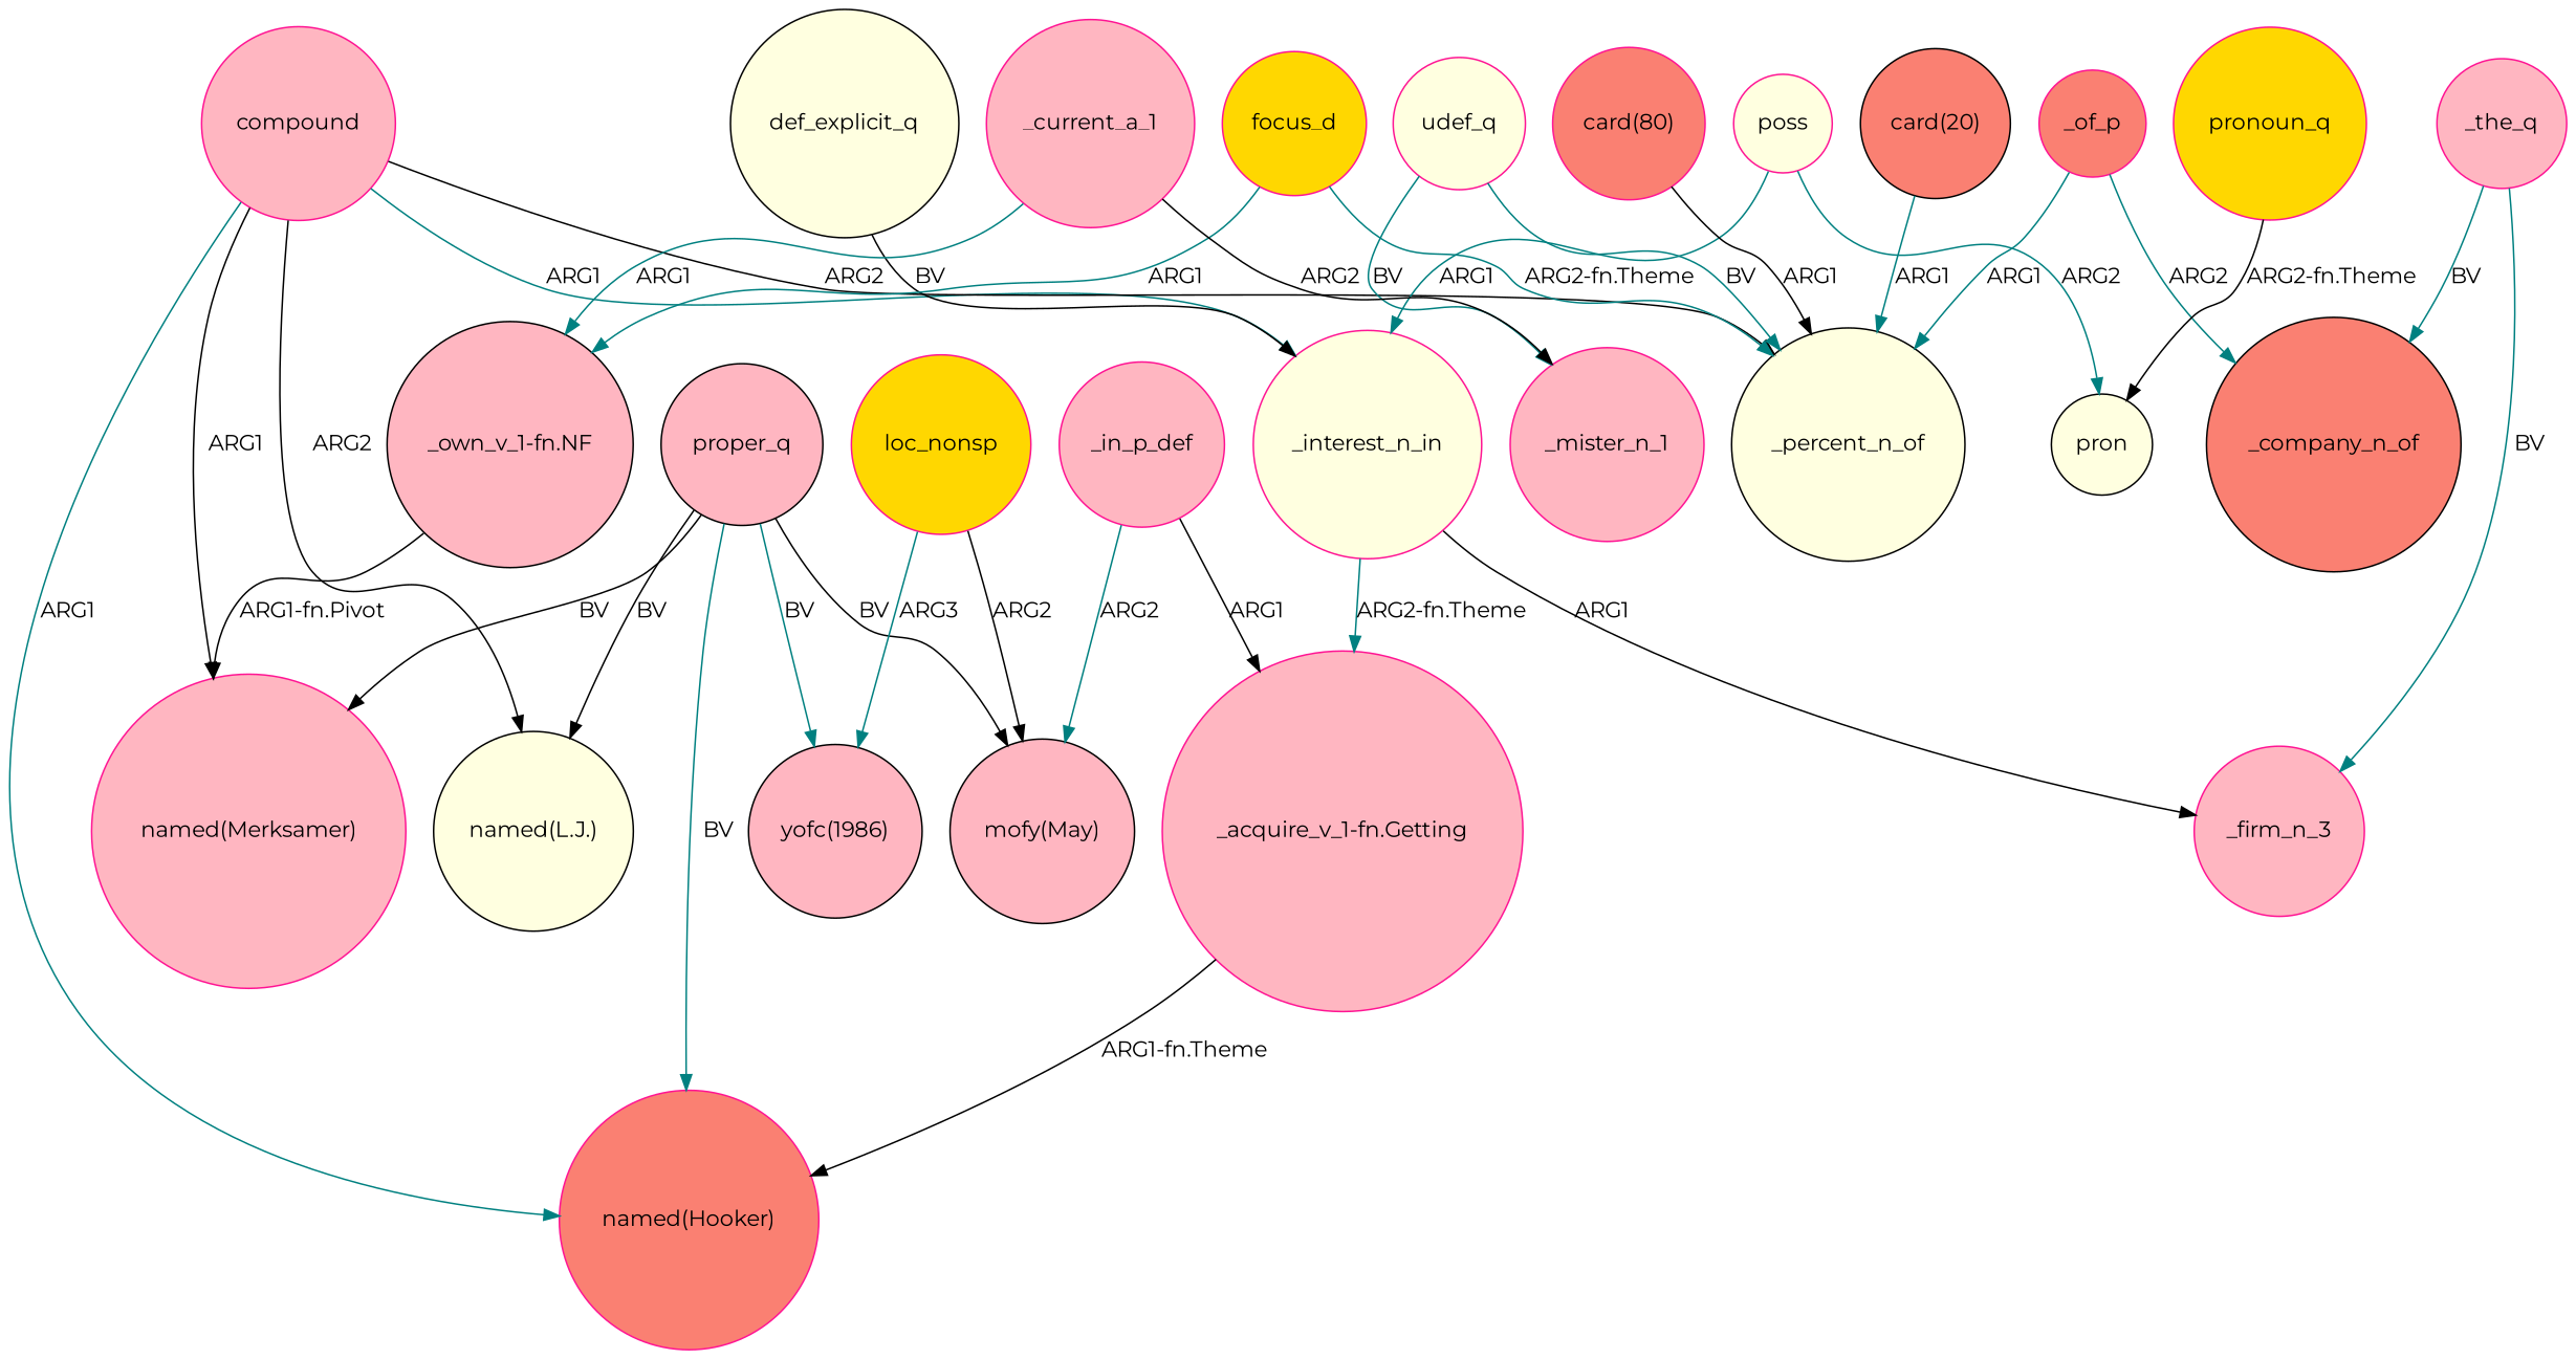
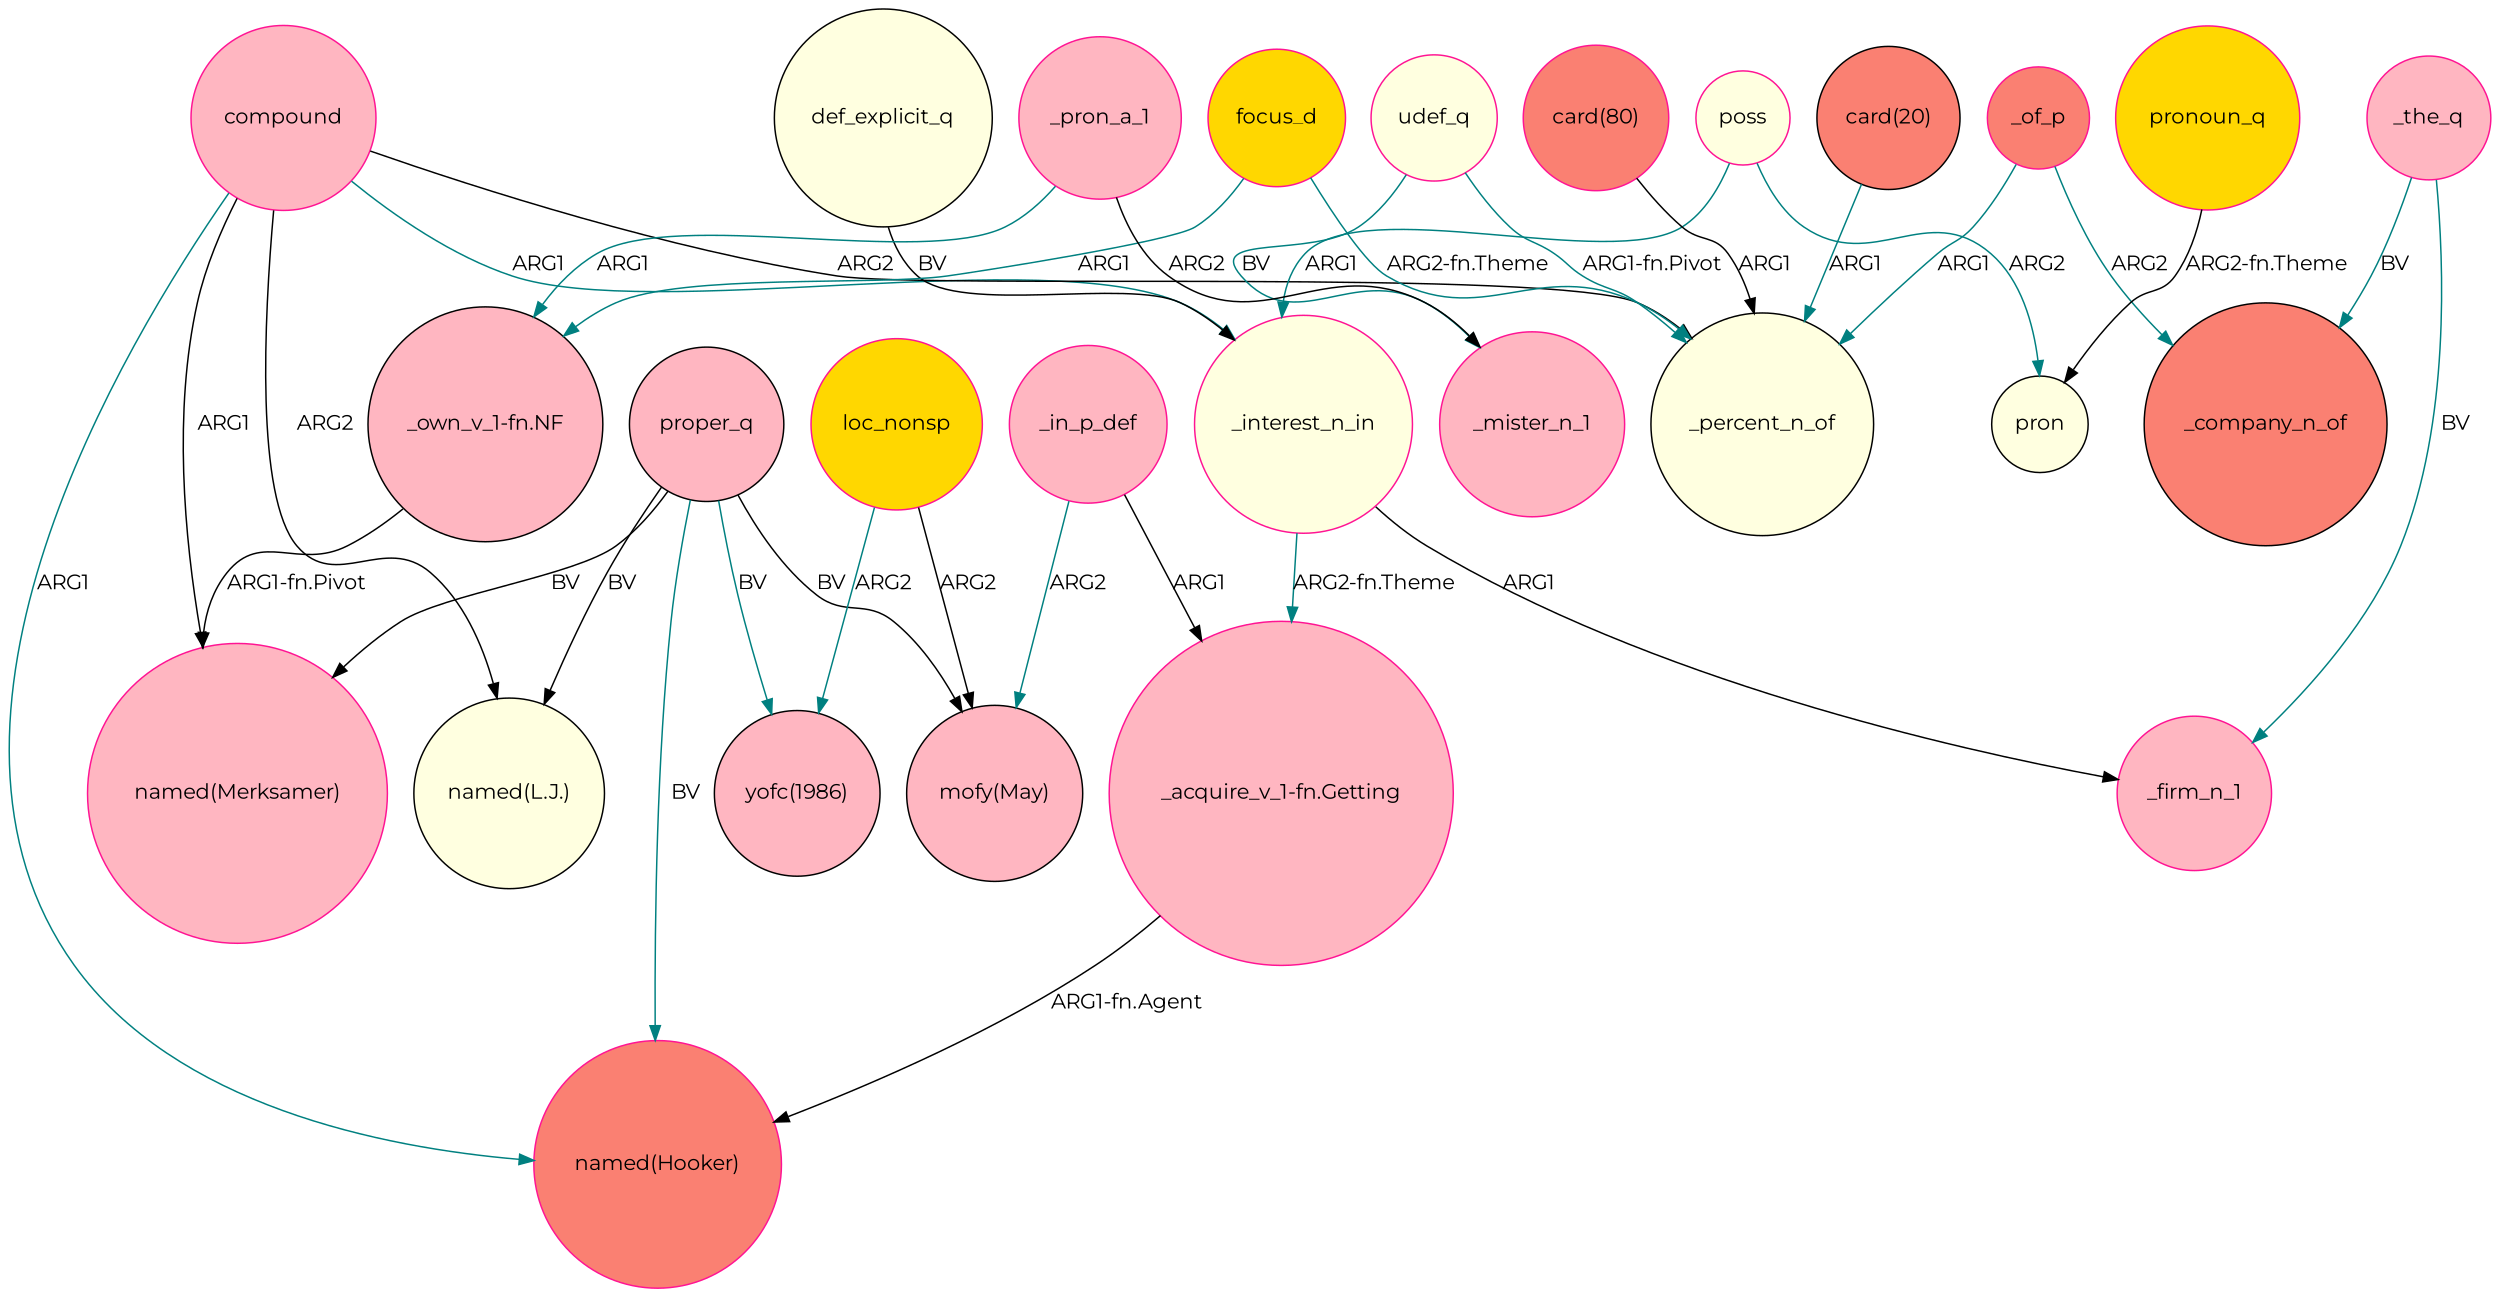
  digraph {
    fontname=Montserrat
    node [color=deeppink fillcolor=lightpink fontname=Montserrat shape=circle style=filled]
    edge [color=teal fontname=Montserrat]
    compound
    "named(Merksamer)"
    "named(L.J.)" [color=black fillcolor=lightyellow]
    _interest_n_in [fillcolor=lightyellow]
    _percent_n_of [color=black fillcolor=lightyellow]
    "named(Hooker)" [fillcolor=salmon]
-   _firm_n_1 [label=_firm_n_3]
+   _firm_n_1
    "_acquire_v_1-fn.Getting"
    proper_q [color=black]
    "mofy(May)" [color=black]
    "yofc(1986)" [color=black]
    poss [fillcolor=lightyellow]
    pron [color=black fillcolor=lightyellow]
    def_explicit_q [color=black fillcolor=lightyellow]
    "_own_v_1-fn.NF" [color=black]
    udef_q [fillcolor=lightyellow]
    _mister_n_1
    loc_nonsp [fillcolor=gold]
    n19 [label=_in_p_def]
    _the_q
    _company_n_of [color=black fillcolor=salmon]
    focus_d [fillcolor=gold]
    _of_p [fillcolor=salmon]
    pronoun_q [fillcolor=gold]
    "card(80)" [fillcolor=salmon]
-   _current_a_1
+   _current_a_1 [label=_pron_a_1]
    "card(20)" [color=black fillcolor=salmon]
    compound -> "named(Merksamer)" [color=black label=ARG1]
    compound -> "named(L.J.)" [color=black label=ARG2]
    compound -> _interest_n_in [label=ARG1]
    compound -> _percent_n_of [color=black label=ARG2]
    compound -> "named(Hooker)" [label=ARG1]
    _interest_n_in -> _firm_n_1 [color=black label=ARG1]
    _interest_n_in -> "_acquire_v_1-fn.Getting" [label="ARG2-fn.Theme"]
-   "_acquire_v_1-fn.Getting" -> "named(Hooker)" [color=black label="ARG1-fn.Theme"]
+   "_acquire_v_1-fn.Getting" -> "named(Hooker)" [color=black label="ARG1-fn.Agent"]
    proper_q -> "named(Merksamer)" [color=black label=BV]
    proper_q -> "named(L.J.)" [color=black label=BV]
    proper_q -> "named(Hooker)" [label=BV]
    proper_q -> "mofy(May)" [color=black label=BV]
    proper_q -> "yofc(1986)" [label=BV]
    poss -> _interest_n_in [label=ARG1]
    poss -> pron [label=ARG2]
    def_explicit_q -> _interest_n_in [color=black label=BV]
    "_own_v_1-fn.NF" -> "named(Merksamer)" [color=black label="ARG1-fn.Pivot"]
-   udef_q -> _percent_n_of [label=BV]
+   udef_q -> _percent_n_of [label="ARG1-fn.Pivot"]
    udef_q -> _mister_n_1 [label=BV]
    loc_nonsp -> "mofy(May)" [color=black label=ARG2]
-   loc_nonsp -> "yofc(1986)" [label=ARG3]
+   loc_nonsp -> "yofc(1986)" [label=ARG2]
    n19 -> "_acquire_v_1-fn.Getting" [color=black label=ARG1]
    n19 -> "mofy(May)" [label=ARG2]
    _the_q -> _firm_n_1 [label=BV]
    _the_q -> _company_n_of [label=BV]
    focus_d -> _percent_n_of [label="ARG2-fn.Theme"]
    focus_d -> "_own_v_1-fn.NF" [label=ARG1]
    _of_p -> _percent_n_of [label=ARG1]
    _of_p -> _company_n_of [label=ARG2]
    pronoun_q -> pron [color=black label="ARG2-fn.Theme"]
    "card(80)" -> _percent_n_of [color=black label=ARG1]
    _current_a_1 -> "_own_v_1-fn.NF" [label=ARG1]
    _current_a_1 -> _mister_n_1 [color=black label=ARG2]
    "card(20)" -> _percent_n_of [label=ARG1]
  }
